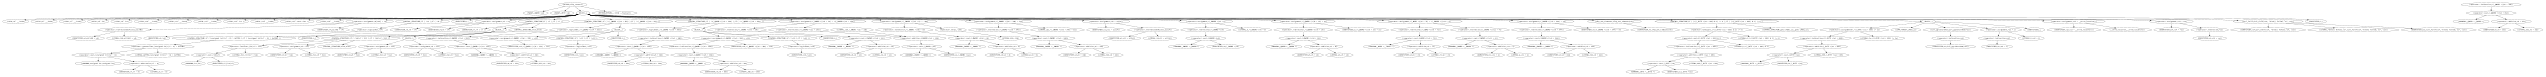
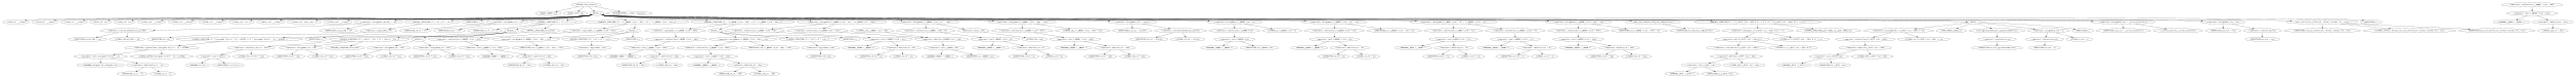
  digraph {
    fontname="Source Code Pro"
    node [fontname="Source Code Pro"]
    edge [fontname="Source Code Pro"]
    n1 [label="(METHOD,tftp_connect)"]
    n2 [label="(PARAM,_QWORD *a1)"]
    n3 [label="(PARAM,_BYTE *a2)"]
    n4 [label="(BLOCK,,)"]
    n5 [label="(METHOD_RETURN,__int64 __fastcall)"]
    n6 [label="(LOCAL,v4: __int64)"]
    n7 [label="(LOCAL,v6: __int64)"]
    n8 [label="(LOCAL,v7: __int64)"]
    n9 [label="(LOCAL,v8: int)"]
    n10 [label="(LOCAL,v9: int)"]
    n11 [label="(LOCAL,v10: __int64)"]
    n12 [label="(LOCAL,v11: __int64)"]
    n13 [label="(LOCAL,v12: __int64)"]
    n14 [label="(LOCAL,v13: int *)"]
    n15 [label="(LOCAL,v14: __int64)"]
    n16 [label="(LOCAL,v15: const char *)"]
    n17 [label="(LOCAL,v16: __int64)"]
    n18 [label="(<operator>.assignment,a1[148] = v4)"]
    n19 [label="(CONTROL_STRUCTURE,if ( !v4 ),if ( !v6 ))"]
    n20 [label="(IDENTIFIER,L,)"]
    n21 [label="(<operator>.assignment,v6 = v4)"]
    n22 [label="(CONTROL_STRUCTURE,if ( v7 ),if ( v7 ))"]
    n23 [label="(CONTROL_STRUCTURE,if ( !*(_QWORD *)(v4 + 352) ),if ( !*(_QWORD *)(v4 + 352) ))"]
    n24 [label="(CONTROL_STRUCTURE,if ( !*(_QWORD *)(v6 + 360) ),if ( !*(_QWORD *)(v6 + 360) ))"]
    n25 [label="(<operator>.assignment,*(_DWORD *)(v6 + 24) = *((_DWORD *)a1 + 156))"]
    n26 [label="(<operator>.assignment,*(_DWORD *)(v6 + 8) = -100)"]
    n27 [label="(<operator>.assignment,*(_DWORD *)(v6 + 340) = 512)"]
    n28 [label="(<operator>.assignment,v11 = a1[14])"]
    n29 [label="(<operator>.assignment,*(_DWORD *)v6 = 0)"]
    n30 [label="(<operator>.assignment,*(_QWORD *)(v6 + 16) = a1)"]
    n31 [label="(<operator>.assignment,*(_WORD *)(v6 + 72) = *(_DWORD *)(v11 + 4))"]
    n32 [label="(<operator>.assignment,*(_DWORD *)(v6 + 344) = v8)"]
    n33 [label="(tftp_set_timeouts,tftp_set_timeouts(v6))"]
    n34 [label="(CONTROL_STRUCTURE,if ( (*((_BYTE *)a1 + 895) & 2) != 0 ),if ( (*((_BYTE *)a1 + 895) & 2) != 0 ))"]
    n35 [label="(BLOCK,,)"]
    n36 [label="(<operator>.assignment,v13 = __errno_location())"]
    n37 [label="(<operator>.assignment,v14 = *a1)"]
    n38 [label="(Curl_failf,Curl_failf(v14, \"bind() failed; %s\", v15))"]
    n39 [label="(IDENTIFIER,L,)"]
    n40 [label="(<operator>.indirectIndexAccess,a1[148])"]
    n41 [label="(IDENTIFIER,v4,a1[148] = v4)"]
    n42 [label="(<operator>.logicalNot,!v4)"]
    n43 [label="(IDENTIFIER,v6,v6 = v4)"]
    n44 [label="(IDENTIFIER,v4,v6 = v4)"]
    n45 [label="(IDENTIFIER,v7,if ( v7 ))"]
    n46 [label="(BLOCK,,)"]
    n47 [label="(CONTROL_STRUCTURE,else,else)"]
    n48 [label="(<operator>.logicalNot,!*(_QWORD *)(v4 + 352))"]
    n49 [label="(BLOCK,,)"]
    n50 [label="(<operator>.logicalNot,!*(_QWORD *)(v6 + 360))"]
    n51 [label="(BLOCK,,)"]
    n52 [label="(<operator>.indirection,*(_DWORD *)(v6 + 24))"]
    n53 [label="(<operator>.indirection,*((_DWORD *)a1 + 156))"]
    n54 [label="(<operator>.indirection,*(_DWORD *)(v6 + 8))"]
    n55 [label="(<operator>.minus,-100)"]
    n56 [label="(<operator>.indirection,*(_DWORD *)(v6 + 340))"]
    n57 [label="(LITERAL,512,*(_DWORD *)(v6 + 340) = 512)"]
    n58 [label="(IDENTIFIER,v11,v11 = a1[14])"]
    n59 [label="(<operator>.indirectIndexAccess,a1[14])"]
    n60 [label="(<operator>.indirection,*(_DWORD *)v6)"]
    n61 [label="(LITERAL,0,*(_DWORD *)v6 = 0)"]
    n62 [label="(<operator>.indirection,*(_QWORD *)(v6 + 16))"]
    n63 [label="(IDENTIFIER,a1,*(_QWORD *)(v6 + 16) = a1)"]
    n64 [label="(<operator>.indirection,*(_WORD *)(v6 + 72))"]
    n65 [label="(<operator>.indirection,*(_DWORD *)(v11 + 4))"]
    n66 [label="(<operator>.indirection,*(_DWORD *)(v6 + 344))"]
    n67 [label="(IDENTIFIER,v8,*(_DWORD *)(v6 + 344) = v8)"]
    n68 [label="(IDENTIFIER,v6,tftp_set_timeouts(v6))"]
    n69 [label="(<operator>.notEquals,(*((_BYTE *)a1 + 895) & 2) != 0)"]
    n70 [label="(CONTROL_STRUCTURE,goto LABEL_12;,goto LABEL_12;)"]
    n71 [label="(<operators>.assignmentOr,*((_BYTE *)a1 + 895) |= 2u)"]
    n72 [label="(JUMP_TARGET,LABEL_12)"]
    n73 [label="(Curl_pgrsStartNow,Curl_pgrsStartNow(*a1))"]
    n74 [label="(<operator>.assignment,*a2 = 1)"]
    n75 [label="(IDENTIFIER,L,)"]
    n76 [label="(IDENTIFIER,v13,v13 = __errno_location())"]
    n77 [label="(__errno_location,__errno_location())"]
    n78 [label="(IDENTIFIER,v14,v14 = *a1)"]
    n79 [label="(<operator>.indirection,*a1)"]
    n80 [label="(IDENTIFIER,v14,Curl_failf(v14, \"bind() failed; %s\", v15))"]
    n81 [label="(LITERAL,\"bind() failed; %s\",Curl_failf(v14, \"bind() failed; %s\", v15))"]
    n82 [label="(IDENTIFIER,v15,Curl_failf(v14, \"bind() failed; %s\", v15))"]
    n83 [label="(IDENTIFIER,a1,a1[148] = v4)"]
    n84 [label="(LITERAL,148,a1[148] = v4)"]
    n85 [label="(IDENTIFIER,v4,!v4)"]
    n86 [label="(CONTROL_STRUCTURE,if ( (unsigned int)(v7 - 8) > 0xFFB0 ),if ( (unsigned int)(v7 - 8) > 0xFFB0 ))"]
    n87 [label="(IDENTIFIER,L,)"]
    n88 [label="(CONTROL_STRUCTURE,if ( (int)v7 < 512 ),if ( (int)v7 < 512 ))"]
    n89 [label="(BLOCK,,)"]
    n90 [label="(<operator>.greaterThan,(unsigned int)(v7 - 8) > 0xFFB0)"]
    n91 [label="(<operator>.lessThan,(int)v7 < 512)"]
    n92 [label="(<operator>.assignment,v9 = 512)"]
    n93 [label="(CONTROL_STRUCTURE,else,else)"]
    n94 [label="(<operator>.cast,(unsigned int)(v7 - 8))"]
    n95 [label="(LITERAL,0xFFB0,(unsigned int)(v7 - 8) > 0xFFB0)"]
    n96 [label="(UNKNOWN,unsigned int,unsigned int)"]
    n97 [label="(<operator>.subtraction,v7 - 8)"]
    n98 [label="(IDENTIFIER,v7,v7 - 8)"]
    n99 [label="(LITERAL,8,v7 - 8)"]
    n100 [label="(<operator>.cast,(int)v7)"]
    n101 [label="(LITERAL,512,(int)v7 < 512)"]
    n102 [label="(IDENTIFIER,v9,v9 = 512)"]
    n103 [label="(LITERAL,512,v9 = 512)"]
    n104 [label="(UNKNOWN,int,int)"]
    n105 [label="(IDENTIFIER,v7,(int)v7)"]
    n106 [label="(<operator>.assignment,v8 = 512)"]
    n107 [label="(<operator>.assignment,v9 = 512)"]
    n108 [label="(IDENTIFIER,v8,v8 = 512)"]
    n109 [label="(LITERAL,512,v8 = 512)"]
    n110 [label="(IDENTIFIER,v9,v9 = 512)"]
    n111 [label="(LITERAL,512,v9 = 512)"]
    n112 [label="(<operator>.indirection,*(_QWORD *)(v4 + 352))"]
    n113 [label="(<operator>.assignment,*(_QWORD *)(v6 + 352) = v12)"]
    n114 [label="(CONTROL_STRUCTURE,if ( !v12 ),if ( !v12 ))"]
    n115 [label="(IDENTIFIER,L,)"]
    n116 [label="(<operator>.cast,(_QWORD *)(v4 + 352))"]
    n117 [label="(UNKNOWN,_QWORD *,_QWORD *)"]
    n118 [label="(<operator>.addition,v4 + 352)"]
    n119 [label="(IDENTIFIER,v4,v4 + 352)"]
    n120 [label="(LITERAL,352,v4 + 352)"]
    n121 [label="(IDENTIFIER,v12,*(_QWORD *)(v6 + 352) = v12)"]
    n122 [label="(<operator>.logicalNot,!v12)"]
    n123 [label="(<operator>.indirection,*(_QWORD *)(v6 + 352))"]
    n124 [label="(<operator>.cast,(_QWORD *)(v6 + 352))"]
    n125 [label="(UNKNOWN,_QWORD *,_QWORD *)"]
    n126 [label="(<operator>.addition,v6 + 352)"]
-   n127 [label="(IDENTIFIER,v6,v6 + 352)"]
    n128 [label="(LITERAL,352,v6 + 352)"]
    n129 [label="(IDENTIFIER,v12,!v12)"]
    n130 [label="(<operator>.indirection,*(_QWORD *)(v6 + 360))"]
    n131 [label="(<operator>.assignment,*(_QWORD *)(v6 + 360) = v10)"]
    n132 [label="(CONTROL_STRUCTURE,if ( !v10 ),if ( !v10 ))"]
    n133 [label="(IDENTIFIER,L,)"]
    n134 [label="(<operator>.cast,(_QWORD *)(v6 + 360))"]
    n135 [label="(UNKNOWN,_QWORD *,_QWORD *)"]
    n136 [label="(<operator>.addition,v6 + 360)"]
    n137 [label="(IDENTIFIER,v6,v6 + 360)"]
    n138 [label="(LITERAL,360,v6 + 360)"]
    n139 [label="(<operator>.indirection,*(_QWORD *)(v6 + 360))"]
    n140 [label="(IDENTIFIER,v10,*(_QWORD *)(v6 + 360) = v10)"]
    n141 [label="(<operator>.logicalNot,!v10)"]
    n142 [label="(<operator>.cast,(_QWORD *)(v6 + 360))"]
    n143 [label="(UNKNOWN,_QWORD *,_QWORD *)"]
    n144 [label="(<operator>.addition,v6 + 360)"]
    n145 [label="(IDENTIFIER,v6,v6 + 360)"]
    n146 [label="(LITERAL,360,v6 + 360)"]
    n147 [label="(IDENTIFIER,v10,!v10)"]
    n148 [label="(<operator>.cast,(_DWORD *)(v6 + 24))"]
    n149 [label="(<operator>.addition,(_DWORD *)a1 + 156)"]
    n150 [label="(UNKNOWN,_DWORD *,_DWORD *)"]
    n151 [label="(<operator>.addition,v6 + 24)"]
    n152 [label="(IDENTIFIER,v6,v6 + 24)"]
    n153 [label="(LITERAL,24,v6 + 24)"]
    n154 [label="(<operator>.cast,(_DWORD *)a1)"]
    n155 [label="(UNKNOWN,_DWORD *,_DWORD *)"]
    n156 [label="(IDENTIFIER,a1,(_DWORD *)a1)"]
    n157 [label="(LITERAL,156,(_DWORD *)a1 + 156)"]
    n158 [label="(<operator>.cast,(_DWORD *)(v6 + 8))"]
    n159 [label="(LITERAL,100,-100)"]
    n160 [label="(UNKNOWN,_DWORD *,_DWORD *)"]
    n161 [label="(<operator>.addition,v6 + 8)"]
    n162 [label="(IDENTIFIER,v6,v6 + 8)"]
    n163 [label="(LITERAL,8,v6 + 8)"]
    n164 [label="(<operator>.cast,(_DWORD *)(v6 + 340))"]
    n165 [label="(UNKNOWN,_DWORD *,_DWORD *)"]
    n166 [label="(<operator>.addition,v6 + 340)"]
    n167 [label="(IDENTIFIER,v6,v6 + 340)"]
    n168 [label="(LITERAL,340,v6 + 340)"]
    n169 [label="(IDENTIFIER,a1,v11 = a1[14])"]
    n170 [label="(LITERAL,14,v11 = a1[14])"]
    n171 [label="(<operator>.cast,(_DWORD *)v6)"]
    n172 [label="(UNKNOWN,_DWORD *,_DWORD *)"]
    n173 [label="(IDENTIFIER,v6,(_DWORD *)v6)"]
    n174 [label="(<operator>.cast,(_QWORD *)(v6 + 16))"]
    n175 [label="(UNKNOWN,_QWORD *,_QWORD *)"]
    n176 [label="(<operator>.addition,v6 + 16)"]
    n177 [label="(IDENTIFIER,v6,v6 + 16)"]
    n178 [label="(LITERAL,16,v6 + 16)"]
    n179 [label="(<operator>.cast,(_WORD *)(v6 + 72))"]
    n180 [label="(<operator>.cast,(_DWORD *)(v11 + 4))"]
    n181 [label="(UNKNOWN,_WORD *,_TARGET *)"]
    n182 [label="(<operator>.addition,v6 + 72)"]
    n183 [label="(IDENTIFIER,v6,v6 + 72)"]
    n184 [label="(LITERAL,72,v6 + 72)"]
    n185 [label="(UNKNOWN,_DWORD *,_DWORD *)"]
    n186 [label="(<operator>.addition,v11 + 4)"]
    n187 [label="(IDENTIFIER,v11,v11 + 4)"]
    n188 [label="(LITERAL,4,v11 + 4)"]
    n189 [label="(<operator>.cast,(_DWORD *)(v6 + 344))"]
    n190 [label="(UNKNOWN,_DWORD *,_DWORD *)"]
    n191 [label="(<operator>.addition,v6 + 344)"]
    n192 [label="(IDENTIFIER,v6,v6 + 344)"]
    n193 [label="(LITERAL,344,v6 + 344)"]
    n194 [label="(<operator>.and,*((_BYTE *)a1 + 895) & 2)"]
    n195 [label="(LITERAL,0,(*((_BYTE *)a1 + 895) & 2) != 0)"]
    n196 [label="(<operator>.indirection,*((_BYTE *)a1 + 895))"]
    n197 [label="(LITERAL,2,*((_BYTE *)a1 + 895) & 2)"]
    n198 [label="(<operator>.addition,(_BYTE *)a1 + 895)"]
    n199 [label="(<operator>.cast,(_BYTE *)a1)"]
    n200 [label="(LITERAL,895,(_BYTE *)a1 + 895)"]
    n201 [label="(UNKNOWN,_BYTE *,_BYTE *)"]
    n202 [label="(IDENTIFIER,a1,(_BYTE *)a1)"]
    n203 [label="(<operator>.indirection,*((_BYTE *)a1 + 895))"]
    n204 [label="(LITERAL,2u,*((_BYTE *)a1 + 895) |= 2u)"]
    n205 [label="(<operator>.indirection,*a1)"]
    n206 [label="(<operator>.indirection,*a2)"]
    n207 [label="(LITERAL,1,*a2 = 1)"]
    n208 [label="(<operator>.addition,(_BYTE *)a1 + 895)"]
    n209 [label="(<operator>.cast,(_BYTE *)a1)"]
    n210 [label="(LITERAL,895,(_BYTE *)a1 + 895)"]
    n211 [label="(UNKNOWN,_BYTE *,_BYTE *)"]
    n212 [label="(IDENTIFIER,a1,(_BYTE *)a1)"]
    n213 [label="(IDENTIFIER,a1,Curl_pgrsStartNow(*a1))"]
    n214 [label="(IDENTIFIER,a2,*a2 = 1)"]
    n215 [label="(IDENTIFIER,a1,v14 = *a1)"]
    n1 -> n2
    n1 -> n3
    n1 -> n4
    n1 -> n5
    n4 -> n6
    n4 -> n7
    n4 -> n8
    n4 -> n9
    n4 -> n10
    n4 -> n11
    n4 -> n12
    n4 -> n13
    n4 -> n14
    n4 -> n15
    n4 -> n16
    n4 -> n17
    n4 -> n18
    n4 -> n19
    n4 -> n20
    n4 -> n21
    n4 -> n22
    n4 -> n23
    n4 -> n24
    n4 -> n25
    n4 -> n26
    n4 -> n27
    n4 -> n28
    n4 -> n29
    n4 -> n30
    n4 -> n31
    n4 -> n32
    n4 -> n33
    n4 -> n34
    n4 -> n35
    n4 -> n36
    n4 -> n37
    n4 -> n38
    n4 -> n39
    n18 -> n40
    n18 -> n41
    n19 -> n42
    n21 -> n43
    n21 -> n44
    n22 -> n45
    n22 -> n46
    n22 -> n47
    n23 -> n48
    n23 -> n49
    n24 -> n50
    n24 -> n51
    n25 -> n52
    n25 -> n53
    n26 -> n54
    n26 -> n55
    n27 -> n56
    n27 -> n57
    n28 -> n58
    n28 -> n59
    n29 -> n60
    n29 -> n61
    n30 -> n62
    n30 -> n63
    n31 -> n64
    n31 -> n65
    n32 -> n66
    n32 -> n67
    n33 -> n68
    n34 -> n69
    n34 -> n70
    n35 -> n71
    n35 -> n72
    n35 -> n73
    n35 -> n74
    n35 -> n75
    n36 -> n76
    n36 -> n77
    n37 -> n78
    n37 -> n79
    n38 -> n80
    n38 -> n81
    n38 -> n82
    n40 -> n83
    n40 -> n84
    n42 -> n85
    n46 -> n86
    n46 -> n87
    n46 -> n88
    n47 -> n89
    n48 -> n112
    n49 -> n113
    n49 -> n114
    n49 -> n115
    n50 -> n130
    n51 -> n131
    n51 -> n132
    n51 -> n133
    n52 -> n148
    n53 -> n149
    n54 -> n158
    n55 -> n159
    n56 -> n164
    n59 -> n169
    n59 -> n170
    n60 -> n171
    n62 -> n174
    n64 -> n179
    n65 -> n180
    n66 -> n189
    n69 -> n194
    n69 -> n195
    n71 -> n203
    n71 -> n204
    n73 -> n205
    n74 -> n206
    n74 -> n207
    n79 -> n215
    n86 -> n90
    n88 -> n91
    n88 -> n92
    n88 -> n93
    n89 -> n106
    n89 -> n107
    n90 -> n94
    n90 -> n95
    n91 -> n100
    n91 -> n101
    n92 -> n102
    n92 -> n103
    n94 -> n96
    n94 -> n97
    n97 -> n98
    n97 -> n99
    n100 -> n104
    n100 -> n105
    n106 -> n108
    n106 -> n109
    n107 -> n110
    n107 -> n111
    n112 -> n116
    n113 -> n121
    n114 -> n122
    n116 -> n117
    n116 -> n118
    n118 -> n119
    n118 -> n120
    n122 -> n129
    n123 -> n124
    n124 -> n125
    n124 -> n126
-   n126 -> n127
    n126 -> n128
    n130 -> n134
    n131 -> n139
    n131 -> n140
    n132 -> n141
    n134 -> n135
    n134 -> n136
    n136 -> n137
    n136 -> n138
    n139 -> n142
    n141 -> n147
    n142 -> n143
    n142 -> n144
    n144 -> n145
    n144 -> n146
    n148 -> n150
    n148 -> n151
    n149 -> n154
    n151 -> n152
    n151 -> n153
    n154 -> n155
    n154 -> n156
    n157 -> n149
    n158 -> n160
    n158 -> n161
    n161 -> n162
    n161 -> n163
    n164 -> n165
    n164 -> n166
    n166 -> n167
    n166 -> n168
    n171 -> n172
    n171 -> n173
    n174 -> n175
    n174 -> n176
    n176 -> n177
    n176 -> n178
    n179 -> n181
    n179 -> n182
    n180 -> n185
    n180 -> n186
    n182 -> n183
    n182 -> n184
    n186 -> n187
    n186 -> n188
    n189 -> n190
    n189 -> n191
    n191 -> n192
    n191 -> n193
    n194 -> n196
    n194 -> n197
    n196 -> n198
    n198 -> n199
    n198 -> n200
    n199 -> n201
    n199 -> n202
    n203 -> n208
    n205 -> n213
    n206 -> n214
    n208 -> n209
    n208 -> n210
    n209 -> n211
    n209 -> n212
  }
